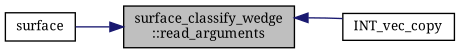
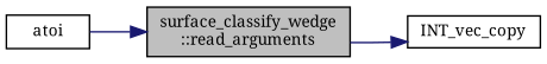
  digraph {
    fontname="Noto Serif"
    rankdir=LR
    node [color=black fillcolor=white fontname="Noto Serif" fontsize=10 shape=record style=filled]
    edge [color=midnightblue fontname="Noto Serif" fontsize=10 labelfontname=Helvetica labelfontsize=10 style=solid]
    n1 [fillcolor=grey75 fontcolor=black height=0.2 label="surface_classify_wedge\l::read_arguments" width=0.4]
    n2 [height=0.2 label=INT_vec_copy width=0.4]
-   n3 [height=0.2 label=surface width=0.4]
-   n2 -> n1
+   n3 [height=0.2 label=atoi width=0.4]
+   n1 -> n2
    n3 -> n1
  }
